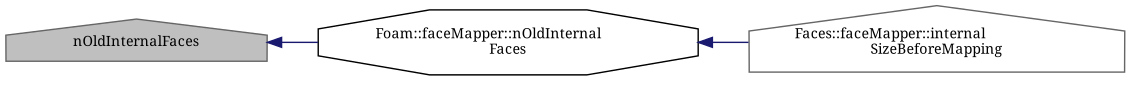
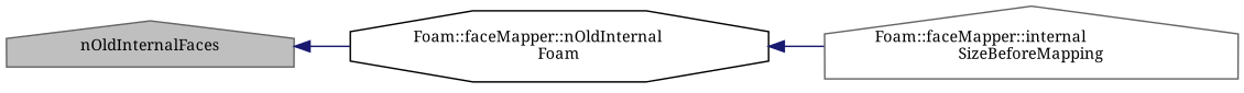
  digraph {
    fontname="Noto Serif"
    rankdir=LR
    node [color=gray40 fontname="Noto Serif" fontsize=10 shape=house]
    edge [color=midnightblue dir=back fontname="Noto Serif" fontsize=10 labelfontname=Helvetica labelfontsize=10 style=solid]
    n1 [fillcolor=grey75 fontcolor=black height=0.2 label=nOldInternalFaces style=filled width=0.4]
-   n2 [color=black height=0.2 label="Foam::faceMapper::nOldInternal\lFaces" shape=octagon width=0.4]
-   n3 [height=0.2 label="Faces::faceMapper::internal\lSizeBeforeMapping" width=0.4]
+   n2 [color=black height=0.2 label="Foam::faceMapper::nOldInternal\lFoam" shape=octagon width=0.4]
+   n3 [height=0.2 label="Foam::faceMapper::internal\lSizeBeforeMapping" width=0.4]
    n1 -> n2
    n2 -> n3
  }
